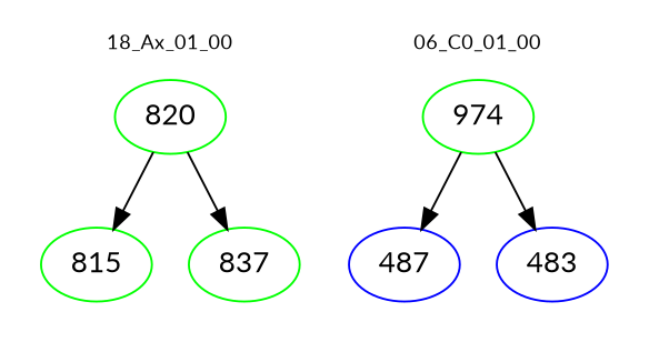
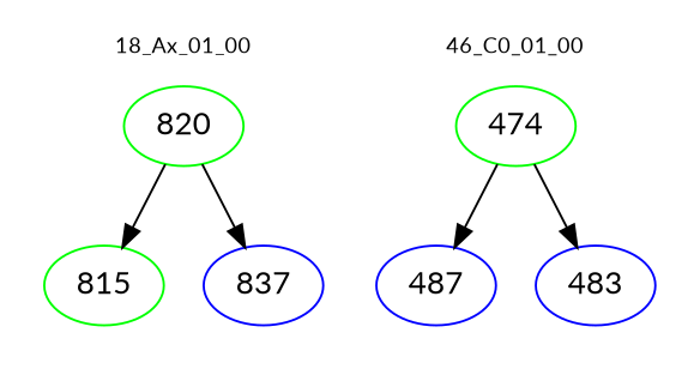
  digraph {
    fontname=Lato
    node [color=green fontname=Lato]
    edge [color=black fontname=Lato]
    n1 [label=820]
    n2 [label=815]
-   n3 [label=837]
-   n4 [label=974]
+   n3 [color=blue label=837]
+   n4 [label=474]
    n5 [color=blue label=487]
    n6 [color=blue label=483]
    subgraph cluster_1 {
      color=white
      fontsize=10
      label="18_Ax_01_00"
      n1
      n2
      n3
    }
    subgraph cluster_2 {
      color=white
      fontsize=10
-     label="06_C0_01_00"
+     label="46_C0_01_00"
      n4
      n5
      n6
    }
    n1 -> n2
    n1 -> n3
    n4 -> n5
    n4 -> n6
  }
